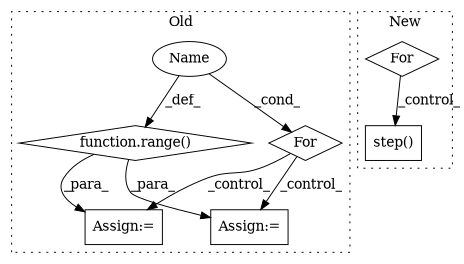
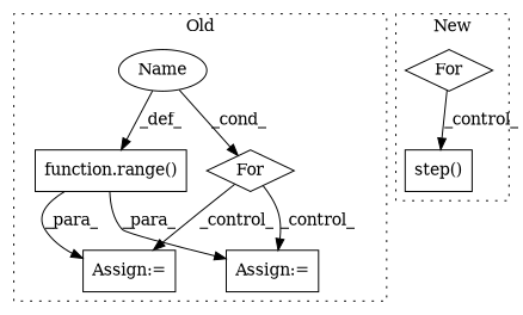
  digraph {
    node [a=75 l=3 shape=box]
-   n1 [l="6,1" label="function.range()" s="9380,9415" shape=diamond]
+   n1 [l="6,1" label="function.range()" s="9380,9415"]
    n2 [a=107 l="4,18" label=For s="9371,9416" shape=diamond]
    n3 [a=68 label="Assign:=" s=9503]
    n4 [a=87 l=1 label=Name s=9375 shape=ellipse]
    n5 [a=68 label="Assign:=" s=9558]
    n6 [l=16 label="step()" s=8275]
    n7 [a=107 l="4,10" label=For s="8236,8265" shape=diamond]
    subgraph cluster_1 {
      label=Old
      style=dotted
      n1
      n2
      n3
      n4
      n5
    }
    subgraph cluster_2 {
      label=New
      style=dotted
      n6
      n7
    }
    n1 -> n3 [label=_para_]
    n1 -> n5 [label=_para_]
    n2 -> n3 [label=_control_]
    n2 -> n5 [label=_control_]
    n4 -> n1 [label=_def_]
    n4 -> n2 [label=_cond_]
    n7 -> n6 [label=_control_]
  }
